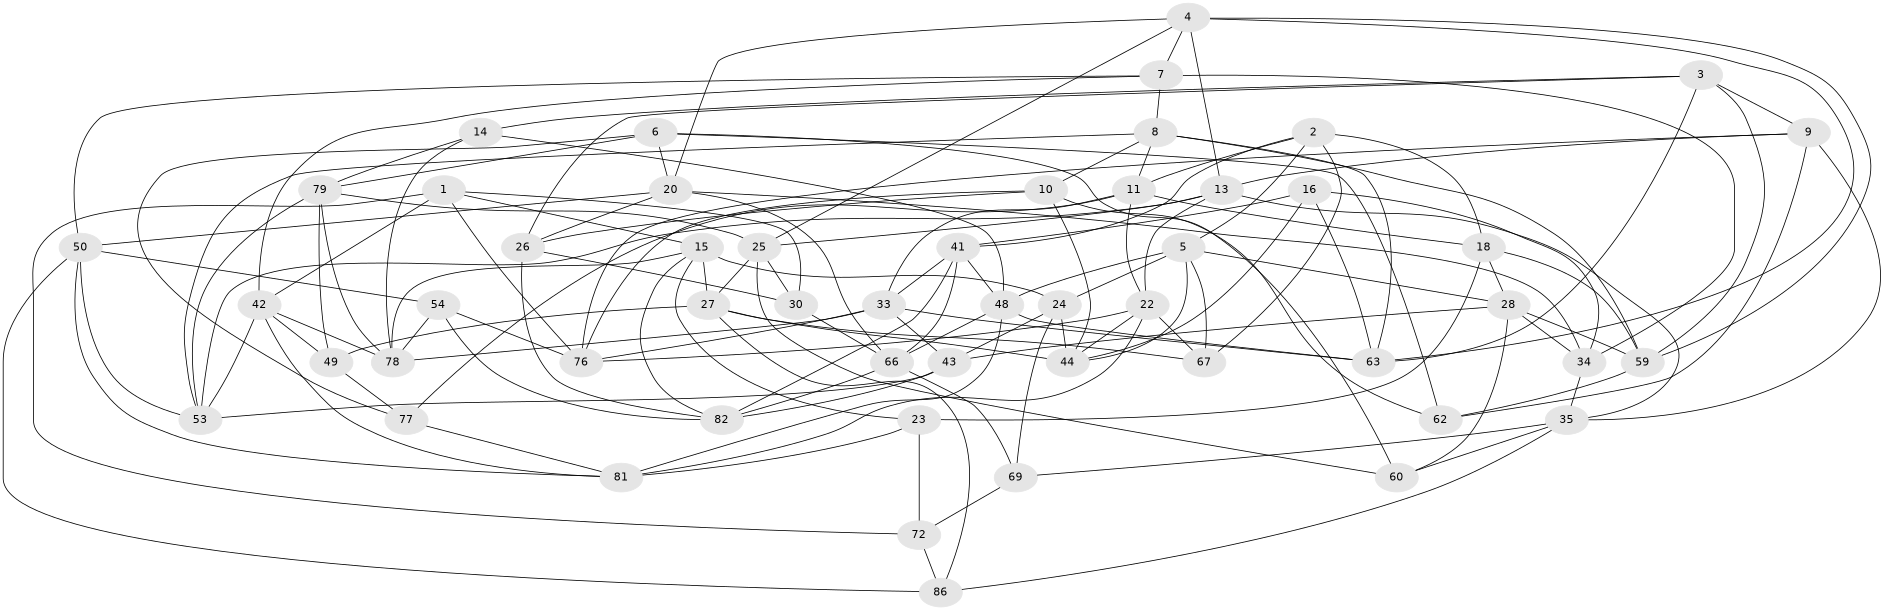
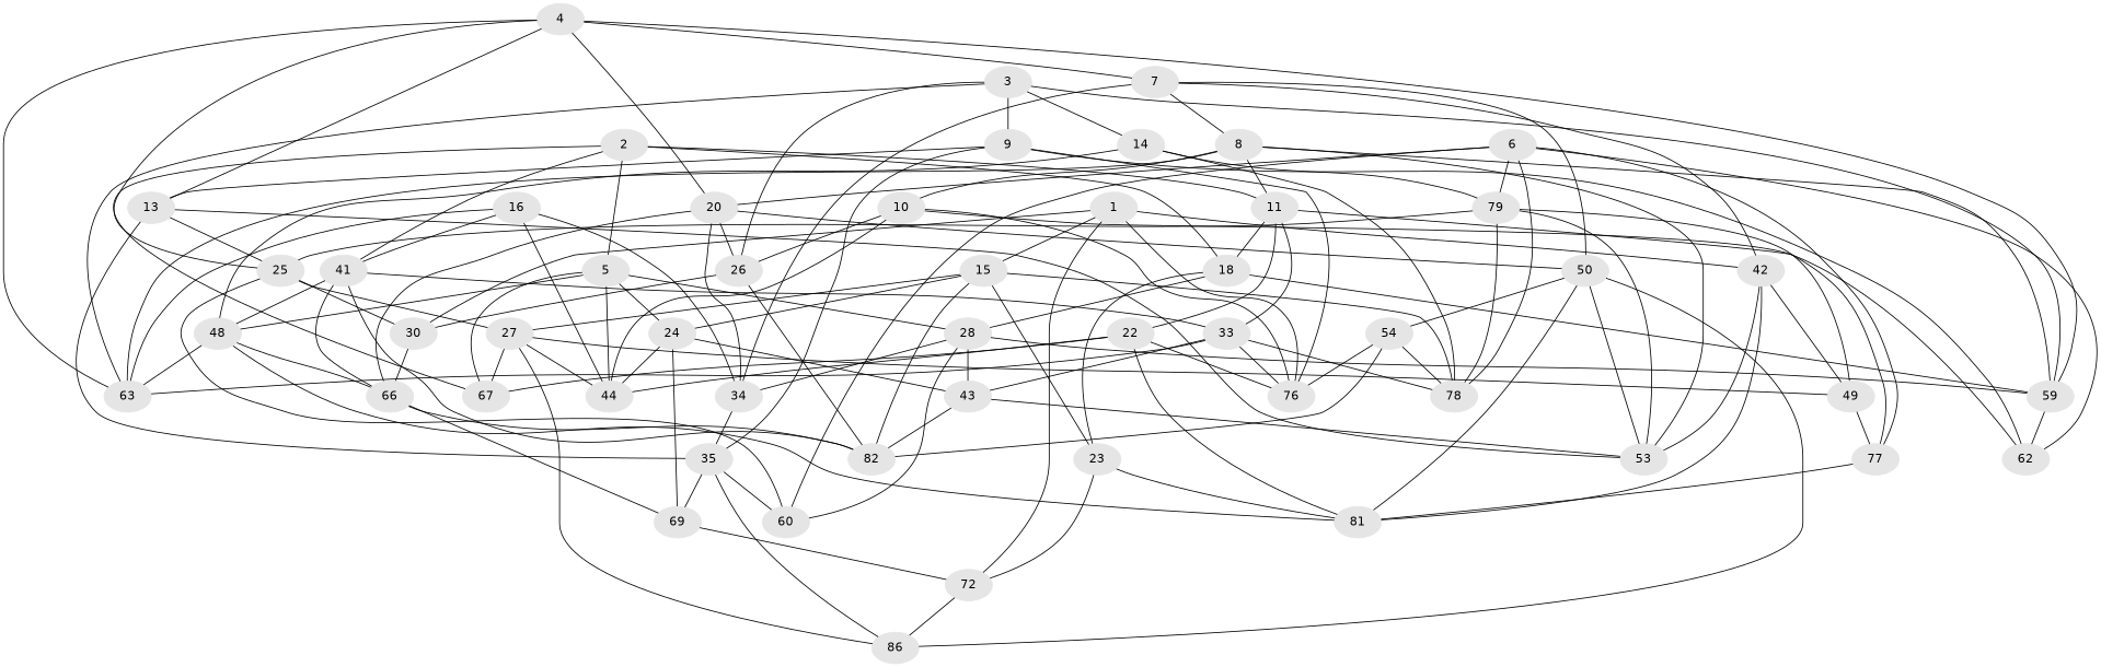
  graph {
    fontname="DejaVu Sans"
    node [color=gray90 fontname="DejaVu Sans" style=filled]
    edge [fontname="DejaVu Sans"]
    1 [super="+39"]
    15 [super="+17"]
    30
    42 [super="+55"]
    72
    76 [super="+83"]
    24 [super="+51"]
    78 [super="+87"]
    23
    27 [super="+74"]
    82 [super="+91"]
    66 [super="+70"]
    53 [super="+56"]
    49
    81 [super="+85"]
    86
    2 [super="+89"]
    5 [super="+58"]
    11 [super="+12"]
    18 [super="+38"]
    n21 [label=41 super="+36"]
    67
    28 [super="+88"]
    44 [super="+46"]
    48 [super="+90"]
    77
    22 [super="+41"]
    33 [super="+79"]
    59 [super="+68"]
    3 [super="+32"]
    9 [super="+65"]
    14
    26 [super="+73"]
    63 [super="+80"]
    13 [super="+52"]
    62
    35 [super="+64"]
    n38 [label=79 super="+84"]
    4 [super="+45"]
    7 [super="+37"]
    20 [super="+40"]
    25 [super="+47"]
    8 [super="+29"]
    34 [super="+71"]
    50 [super="+61"]
    60
    43 [super="+75"]
    69
    6 [super="+57"]
    10 [super="+21"]
    54
    16
    1 -- 15
    1 -- 30
    1 -- 42 [weight=2]
    1 -- 72
    1 -- 76
    15 -- 24
    15 -- 78
    15 -- 23
    15 -- 27
    15 -- 82
    30 -- 66
    42 -- 53
    42 -- 49
    42 -- 81
    72 -- 86
    24 -- 44
    24 -- 43 [weight=2]
    24 -- 69
    23 -- 72
    23 -- 81
    27 -- 49
    27 -- 86
    27 -- 67
    27 -- 44
    66 -- 82
    66 -- 69
    49 -- 77
    2 -- 5
    2 -- 11
    2 -- 18 [weight=2]
    2 -- n21
    2 -- 67
    5 -- 24
    5 -- 67
    5 -- 28
    5 -- 44
    5 -- 48
    11 -- 18
    11 -- 77
    11 -- 22
    11 -- 33
    18 -- 23
    18 -- 28
    18 -- 59
    n21 -- 82
    n21 -- 66
    n21 -- 48
    n21 -- 33
    28 -- 59
    28 -- 34
    28 -- 60
    28 -- 43
    48 -- 66
    48 -- 81
    48 -- 63
    77 -- 81
    22 -- 76
    22 -- 81
    22 -- 67
    22 -- 44
    33 -- 76
    33 -- 78
    33 -- 63
    33 -- 43
    59 -- 62
    3 -- 59
    3 -- 9 [weight=2]
    3 -- 14
    3 -- 26
    3 -- 63
    9 -- 76
    9 -- 13
    9 -- 62
    9 -- 35
    14 -- 78
    14 -- 48
    14 -- n38
    26 -- 30
    26 -- 82
    13 -- 53
-   13 -- 22
    13 -- 35
    13 -- 25
    35 -- 86
    35 -- 60
    35 -- 69
    n38 -- 78
    n38 -- 53
    n38 -- 49
    n38 -- 25
    4 -- 59
    4 -- 63
    4 -- 13
    4 -- 7
    4 -- 20
    4 -- 25
    7 -- 42
    7 -- 8
    7 -- 34 [weight=2]
    7 -- 50
    20 -- 66
    20 -- 26
    20 -- 34
    20 -- 50
    25 -- 30
    25 -- 27
    25 -- 60
    8 -- 53
    8 -- 11
    8 -- 59
    8 -- 63
    8 -- 10
    34 -- 35
    50 -- 53
    50 -- 81
    50 -- 86
    50 -- 54
    43 -- 82
    43 -- 53
    69 -- 72
-   42 -- 78
+   6 -- 78
    6 -- 77
    6 -- 62
    6 -- n38
    6 -- 20
    6 -- 60
    10 -- 76
    10 -- 44
    10 -- 26 [weight=2]
    10 -- 62
    54 -- 76
    54 -- 78
    54 -- 82
    16 -- n21
    16 -- 44
    16 -- 63
    16 -- 34
  }
